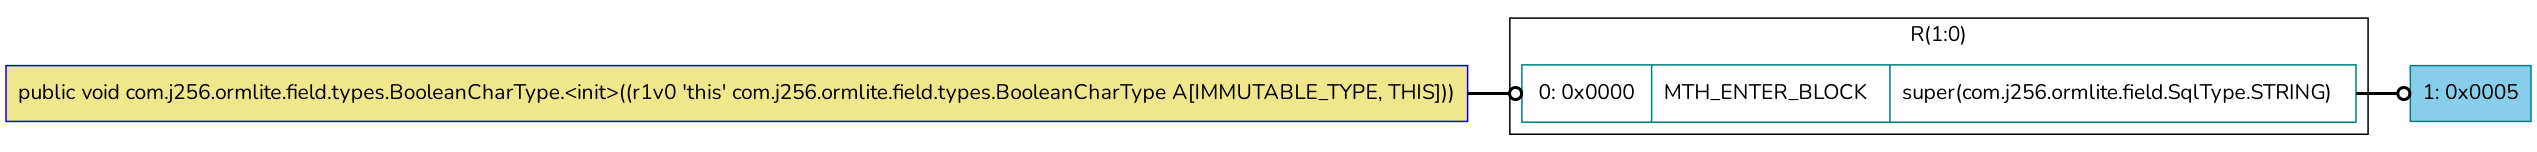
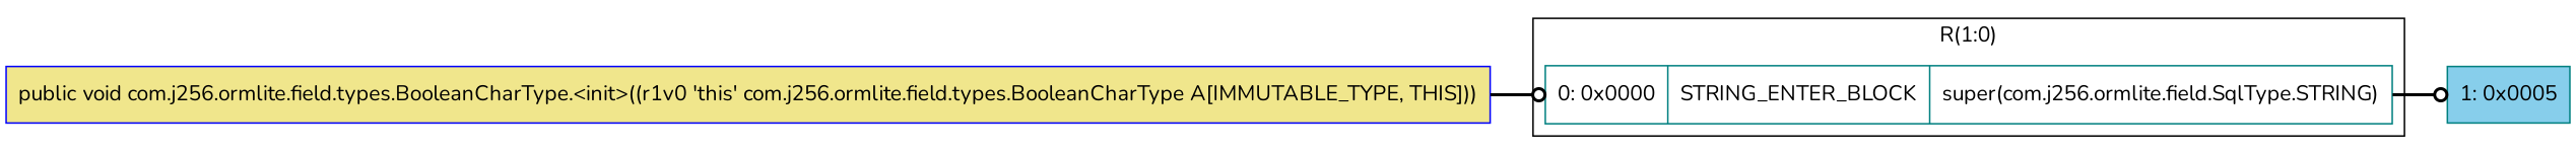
  digraph {
    rankdir=LR
    fontname=Nunito
    node [color=teal shape=record style=filled fontname=Nunito]
    edge [style=bold arrowhead=odot fontname=Nunito]
-   n1 [label="{0\:\ 0x0000|MTH_ENTER_BLOCK\l|super(com.j256.ormlite.field.SqlType.STRING)\l}" fillcolor=white]
+   n1 [label="{0\:\ 0x0000|STRING_ENTER_BLOCK\l|super(com.j256.ormlite.field.SqlType.STRING)\l}" fillcolor=white]
    n2 [label="{1\:\ 0x0005}" fillcolor=skyblue]
    n3 [label="{public void com.j256.ormlite.field.types.BooleanCharType.\<init\>((r1v0 'this' com.j256.ormlite.field.types.BooleanCharType A[IMMUTABLE_TYPE, THIS])) }" fillcolor=khaki color=blue]
    subgraph cluster_1 {
      label="R(1:0)"
      n1
    }
    n1 -> n2
    n3 -> n1
  }
